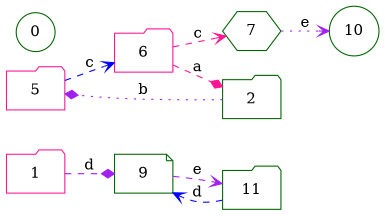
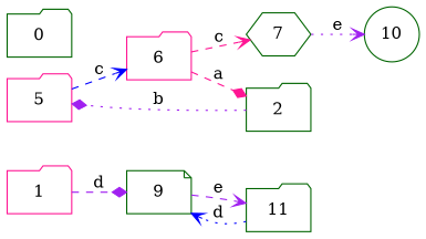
  strict digraph {
    rankdir=LR
    node [color=darkgreen shape=folder]
    edge [arrowhead=vee color=purple style=dashed]
    1 [color=deeppink]
    9 [shape=note]
    11
    5 [color=deeppink]
    2
    6 [color=deeppink]
    10 [shape=circle]
-   0 [shape=circle]
+   0
    7 [shape=hexagon]
    1 -> 9 [arrowhead=diamond label=d]
    9 -> 11 [label=e]
-   11 -> 9 [color=blue label=d]
+   11 -> 9 [color=blue label=d style=dotted]
    5 -> 6 [color=blue label=c]
    2 -> 5 [arrowhead=diamond label=b style=dotted]
    6 -> 2 [arrowhead=diamond color=deeppink label=a]
    6 -> 7 [color=deeppink label=c]
    7 -> 10 [label=e style=dotted]
  }
